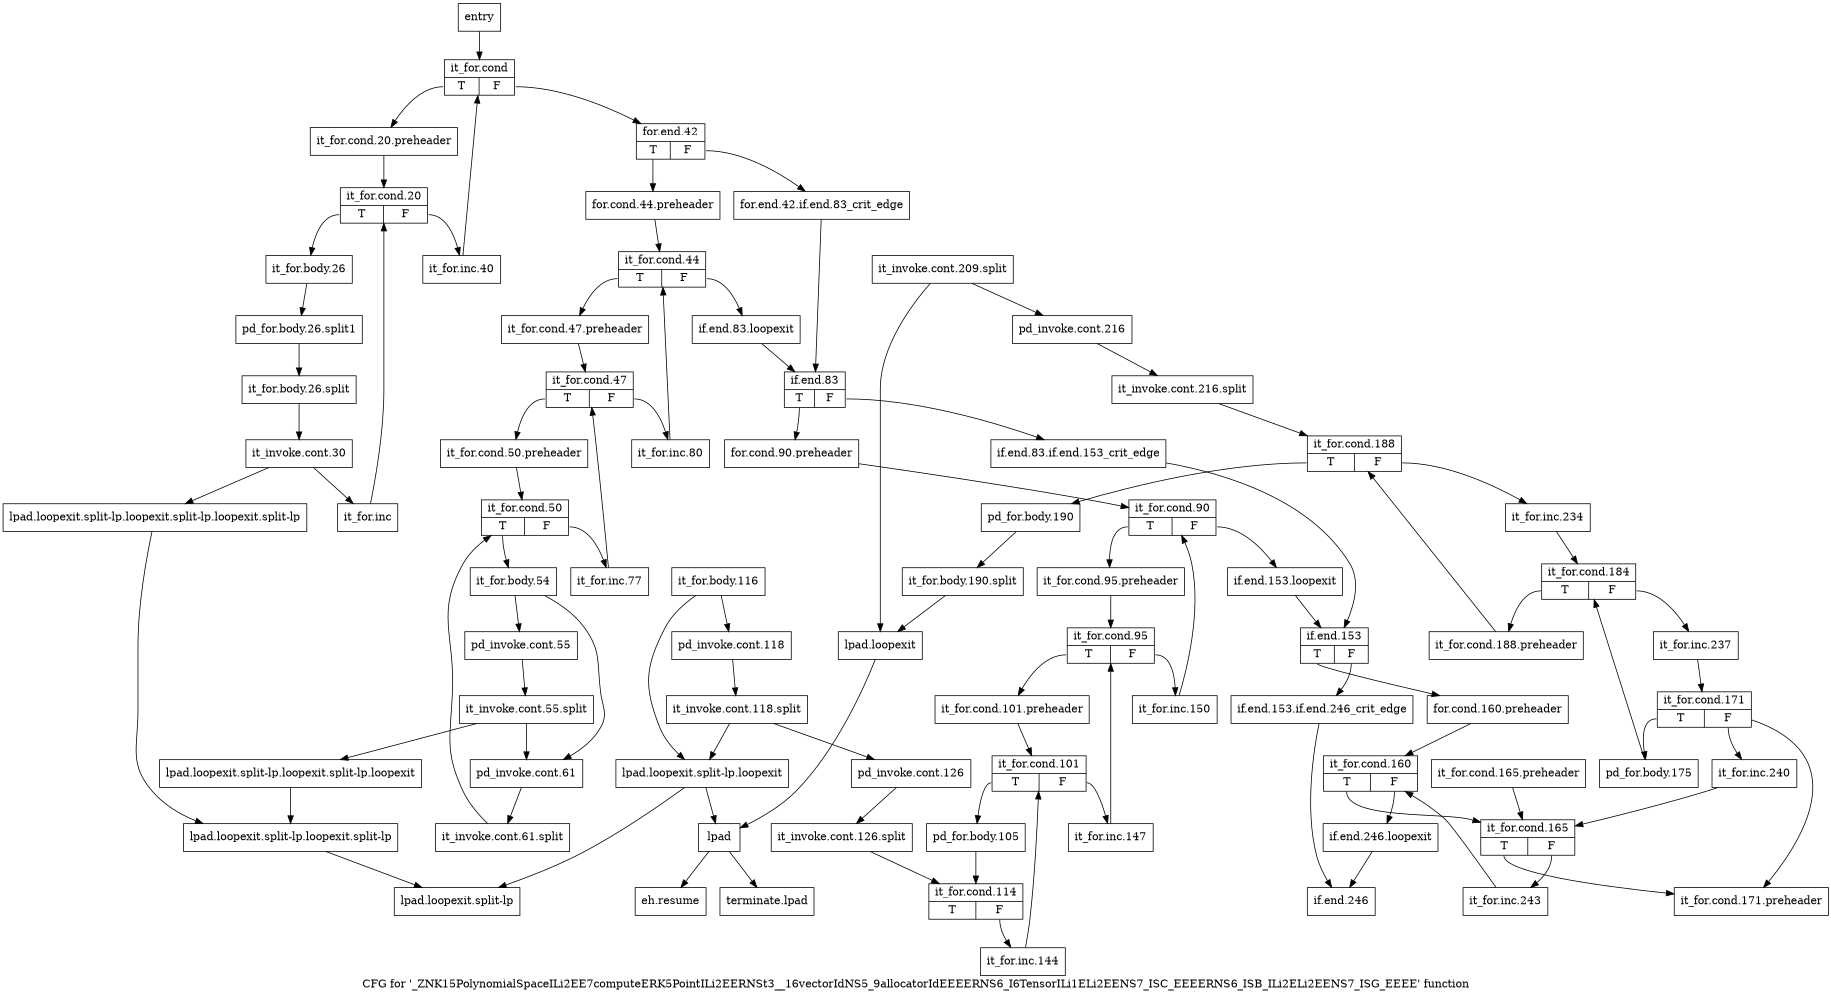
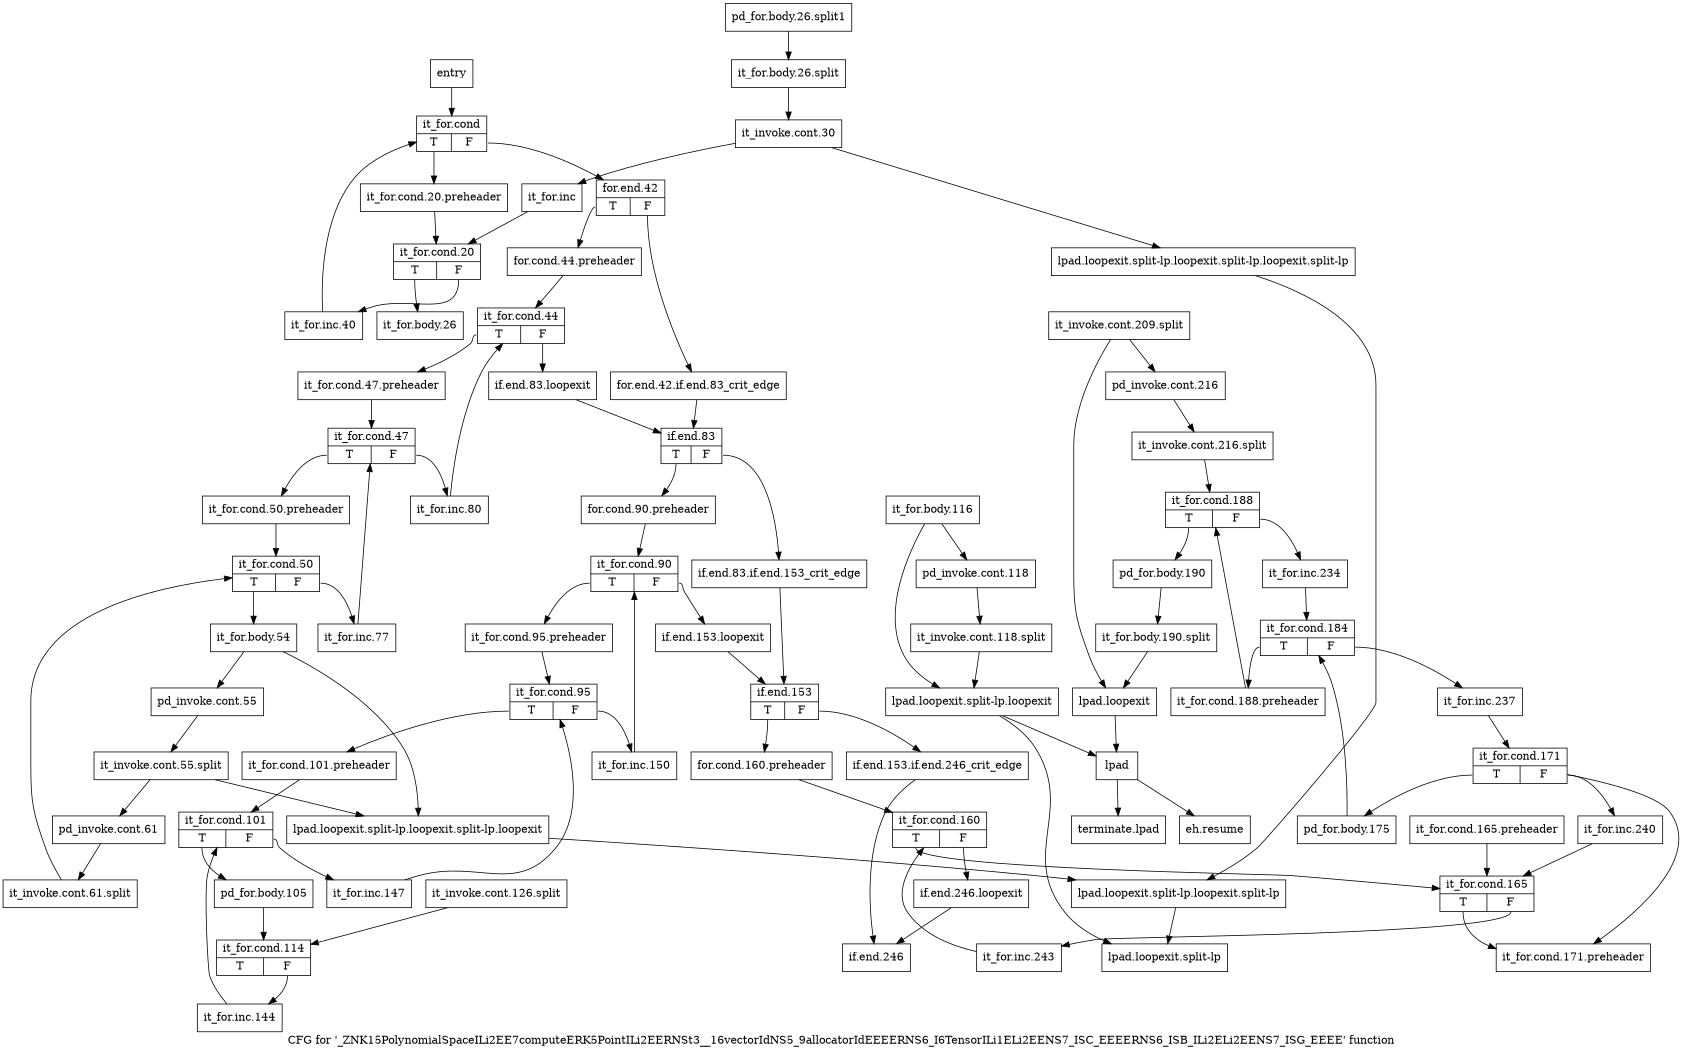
  digraph {
    label="CFG for '_ZNK15PolynomialSpaceILi2EE7computeERK5PointILi2EERNSt3__16vectorIdNS5_9allocatorIdEEEERNS6_I6TensorILi1ELi2EENS7_ISC_EEEERNS6_ISB_ILi2ELi2EENS7_ISG_EEEE' function"
    node [shape=record]
    n1 [label="{entry}"]
    n2 [label="{it_for.cond|{<s0>T|<s1>F}}"]
    n3 [label="{it_for.cond.20.preheader}"]
    n4 [label="{for.end.42|{<s0>T|<s1>F}}"]
    n5 [label="{it_for.cond.20|{<s0>T|<s1>F}}"]
    n6 [label="{for.cond.44.preheader}"]
    n7 [label="{for.end.42.if.end.83_crit_edge}"]
    n8 [label="{it_for.body.26}"]
    n9 [label="{it_for.inc.40}"]
    n10 [label="{it_for.cond.44|{<s0>T|<s1>F}}"]
    n11 [label="{if.end.83|{<s0>T|<s1>F}}"]
    n12 [label="{pd_for.body.26.split1}"]
    n13 [label="{it_for.body.26.split}"]
    n14 [label="{it_invoke.cont.30}"]
    n15 [label="{lpad.loopexit.split-lp.loopexit.split-lp.loopexit.split-lp}"]
    n16 [label="{it_for.inc}"]
    n17 [label="{lpad.loopexit.split-lp.loopexit.split-lp}"]
    n18 [label="{lpad.loopexit.split-lp}"]
    n19 [label="{lpad.loopexit}"]
    n20 [label="{lpad}"]
    n21 [label="{eh.resume}"]
    n22 [label="{terminate.lpad}"]
    n23 [label="{lpad.loopexit.split-lp.loopexit}"]
    n24 [label="{lpad.loopexit.split-lp.loopexit.split-lp.loopexit}"]
    n25 [label="{it_for.cond.47.preheader}"]
    n26 [label="{if.end.83.loopexit}"]
    n27 [label="{for.cond.90.preheader}"]
    n28 [label="{if.end.83.if.end.153_crit_edge}"]
    n29 [label="{it_for.cond.90|{<s0>T|<s1>F}}"]
    n30 [label="{if.end.153|{<s0>T|<s1>F}}"]
    n31 [label="{it_for.cond.47|{<s0>T|<s1>F}}"]
    n32 [label="{it_for.cond.50.preheader}"]
    n33 [label="{it_for.inc.80}"]
    n34 [label="{it_for.cond.50|{<s0>T|<s1>F}}"]
    n35 [label="{it_for.body.54}"]
    n36 [label="{it_for.inc.77}"]
    n37 [label="{pd_invoke.cont.55}"]
    n38 [label="{it_invoke.cont.55.split}"]
    n39 [label="{pd_invoke.cont.61}"]
    n40 [label="{it_invoke.cont.61.split}"]
    n41 [label="{it_for.cond.95.preheader}"]
    n42 [label="{if.end.153.loopexit}"]
    n43 [label="{for.cond.160.preheader}"]
    n44 [label="{if.end.153.if.end.246_crit_edge}"]
    n45 [label="{it_for.cond.160|{<s0>T|<s1>F}}"]
    n46 [label="{if.end.246}"]
    n47 [label="{it_for.cond.95|{<s0>T|<s1>F}}"]
    n48 [label="{it_for.cond.101.preheader}"]
    n49 [label="{it_for.inc.150}"]
    n50 [label="{it_for.cond.101|{<s0>T|<s1>F}}"]
    n51 [label="{pd_for.body.105}"]
    n52 [label="{it_for.inc.147}"]
    n53 [label="{it_for.cond.114|{<s0>T|<s1>F}}"]
    n54 [label="{it_for.inc.144}"]
    n55 [label="{it_for.body.116}"]
    n56 [label="{pd_invoke.cont.118}"]
    n57 [label="{it_invoke.cont.118.split}"]
-   n58 [label="{pd_invoke.cont.126}"]
    n59 [label="{it_invoke.cont.126.split}"]
    n60 [label="{if.end.246.loopexit}"]
    n61 [label="{it_for.cond.165|{<s0>T|<s1>F}}"]
    n62 [label="{it_for.cond.165.preheader}"]
    n63 [label="{it_for.cond.171.preheader}"]
    n64 [label="{it_for.inc.243}"]
    n65 [label="{it_for.cond.171|{<s0>T|<s1>F}}"]
    n66 [label="{pd_for.body.175}"]
    n67 [label="{it_for.inc.240}"]
    n68 [label="{it_for.cond.184|{<s0>T|<s1>F}}"]
    n69 [label="{it_for.cond.188.preheader}"]
    n70 [label="{it_for.inc.237}"]
    n71 [label="{it_for.cond.188|{<s0>T|<s1>F}}"]
    n72 [label="{pd_for.body.190}"]
    n73 [label="{it_for.inc.234}"]
    n74 [label="{it_for.body.190.split}"]
    n75 [label="{it_invoke.cont.209.split}"]
    n76 [label="{pd_invoke.cont.216}"]
    n77 [label="{it_invoke.cont.216.split}"]
    n1 -> n2
    n2 -> n3 [tailport=s0]
    n2 -> n4 [tailport=s1]
    n3 -> n5
    n4 -> n6 [tailport=s0]
    n4 -> n7 [tailport=s1]
    n5 -> n8 [tailport=s0]
    n5 -> n9 [tailport=s1]
    n6 -> n10
    n7 -> n11
-   n8 -> n12
    n9 -> n2
    n10 -> n25 [tailport=s0]
    n10 -> n26 [tailport=s1]
    n11 -> n27 [tailport=s0]
    n11 -> n28 [tailport=s1]
    n12 -> n13
    n13 -> n14
    n14 -> n15
    n14 -> n16
    n15 -> n17
    n16 -> n5
    n17 -> n18
    n19 -> n20
    n20 -> n21
    n20 -> n22
    n23 -> n18
    n23 -> n20
    n24 -> n17
    n25 -> n31
    n26 -> n11
    n27 -> n29
    n28 -> n30
    n29 -> n41 [tailport=s0]
    n29 -> n42 [tailport=s1]
    n30 -> n43 [tailport=s0]
    n30 -> n44 [tailport=s1]
    n31 -> n32 [tailport=s0]
    n31 -> n33 [tailport=s1]
    n32 -> n34
    n33 -> n10
    n34 -> n35 [tailport=s0]
    n34 -> n36 [tailport=s1]
-   n35 -> n39
+   n35 -> n24
    n35 -> n37
    n36 -> n31
    n37 -> n38
    n38 -> n24
    n38 -> n39
    n39 -> n40
    n40 -> n34
    n41 -> n47
    n42 -> n30
    n43 -> n45
    n44 -> n46
    n45 -> n60 [tailport=s1]
    n45 -> n61 [tailport=s0]
    n47 -> n48 [tailport=s0]
    n47 -> n49 [tailport=s1]
    n48 -> n50
    n49 -> n29
    n50 -> n51 [tailport=s0]
    n50 -> n52 [tailport=s1]
    n51 -> n53
    n52 -> n47
    n53 -> n54 [tailport=s1]
    n54 -> n50
    n55 -> n23
    n55 -> n56
    n56 -> n57
    n57 -> n23
-   n57 -> n58
-   n58 -> n59
    n59 -> n53
    n60 -> n46
    n61 -> n63 [tailport=s0]
    n61 -> n64 [tailport=s1]
    n62 -> n61
    n64 -> n45
    n65 -> n63
    n65 -> n66 [tailport=s0]
    n65 -> n67 [tailport=s1]
    n66 -> n68
    n67 -> n61
    n68 -> n69 [tailport=s0]
    n68 -> n70 [tailport=s1]
    n69 -> n71
    n70 -> n65
    n71 -> n72 [tailport=s0]
    n71 -> n73 [tailport=s1]
    n72 -> n74
    n73 -> n68
    n74 -> n19
    n75 -> n19
    n75 -> n76
    n76 -> n77
    n77 -> n71
  }
